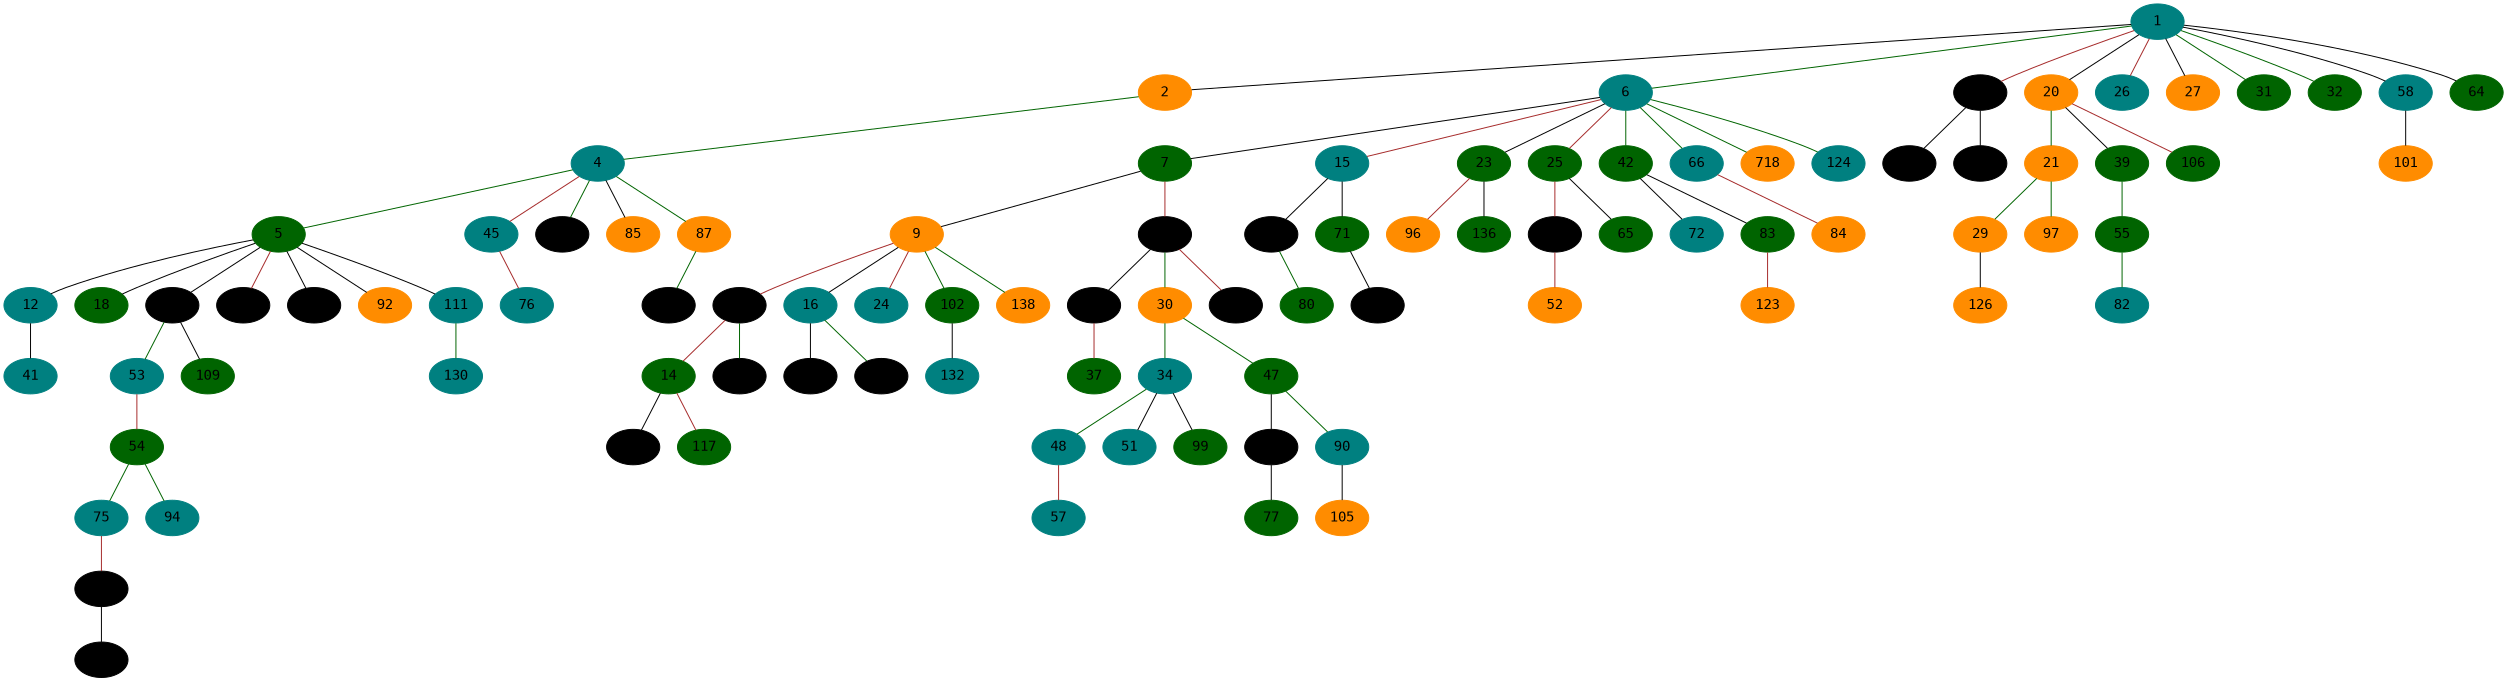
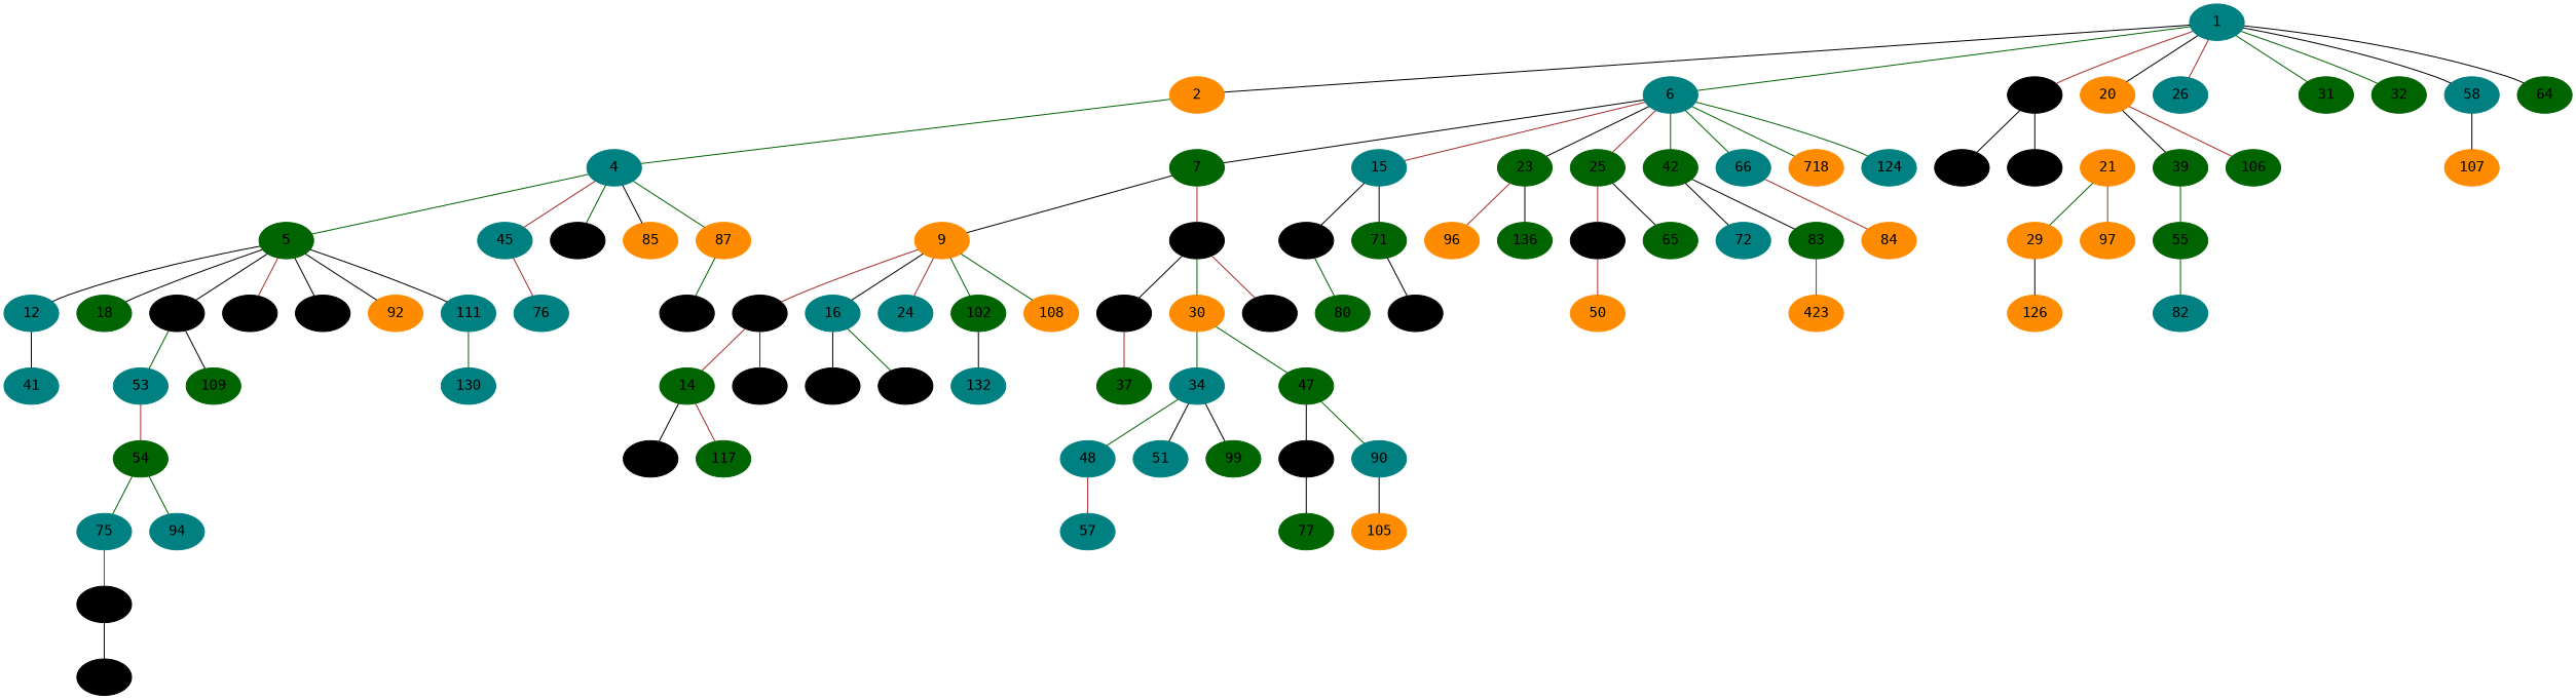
  graph {
    fontname="DejaVu Sans Mono"
    node [color=teal fontname="DejaVu Sans Mono" style=filled]
    edge [color=black fontname="DejaVu Sans Mono"]
    1 [super="+3"]
    2 [color=darkorange]
    6 [super="+11"]
    8 [color=black]
    20 [color=darkorange super="+110"]
    26
-   27 [color=darkorange]
    31 [color=darkgreen]
    32 [color=darkgreen super="+35"]
    58
    64 [color=darkgreen]
    4 [super="+28"]
    7 [color=darkgreen]
    15 [super="+49"]
    23 [color=darkgreen super="+137"]
    25 [color=darkgreen super="+100"]
    42 [color=darkgreen super="+60"]
    66 [super="+73"]
    n19 [color=darkorange label=718]
    124
    33 [color=black super="+120"]
    38 [color=black]
    21 [color=darkorange]
    39 [color=darkgreen]
    106 [color=darkgreen]
-   101 [color=darkorange]
+   101 [color=darkorange label=107]
    5 [color=darkgreen super="+13"]
    45
    67 [color=black super="+79"]
    85 [color=darkorange]
    87 [color=darkorange]
    12 [super="+40"]
    18 [color=darkgreen]
    44 [color=black super="+62"]
    81 [color=black super="+121"]
    89 [color=black super="+127"]
    92 [color=darkorange]
    111 [super="+129"]
    76 [super="+112"]
    95 [color=black super="+119"]
    41 [super="+138"]
    53
    109 [color=darkgreen]
    130
    9 [color=darkorange super="+63"]
    17 [color=black super="+74"]
    69 [color=black]
    71 [color=darkgreen super="+91"]
    96 [color=darkorange super="+134"]
    136 [color=darkgreen]
    46 [color=black]
    65 [color=darkgreen super="+125"]
    72 [super="+128"]
    83 [color=darkgreen]
    84 [color=darkorange]
    10 [color=black super="+22"]
    16 [super="+116"]
    24
    102 [color=darkgreen]
-   108 [color=darkorange label=138]
+   108 [color=darkorange]
    19 [color=black super="+107"]
    30 [color=darkorange super="+50"]
    122 [color=black]
    14 [color=darkgreen super="+61"]
    114 [color=black]
    43 [color=black]
    131 [color=black]
    132
    56 [color=black]
    117 [color=darkgreen]
    80 [color=darkgreen super="+86"]
    88 [color=black super="+93"]
    37 [color=darkgreen]
    34 [super="+36"]
    47 [color=darkgreen super="+59"]
    29 [color=darkorange]
    97 [color=darkorange super="+115"]
    55 [color=darkgreen]
    126 [color=darkorange super="+135"]
-   52 [color=darkorange]
+   52 [color=darkorange label=50]
    48 [super="+78"]
    51
    99 [color=darkgreen super="+139"]
    70 [color=black]
    90
    57 [super="+68"]
    82 [super="+113"]
-   123 [color=darkorange]
+   123 [color=darkorange label=423]
    54 [color=darkgreen super="+98"]
    77 [color=darkgreen super="+133"]
    105 [color=darkorange]
    75
    94
    103 [color=black]
    104 [color=black]
    1 -- 2
    1 -- 6 [color=darkgreen]
    1 -- 8 [color=brown]
    1 -- 20
    1 -- 26 [color=brown]
-   1 -- 27
    1 -- 31 [color=darkgreen]
    1 -- 32 [color=darkgreen]
    1 -- 58
    1 -- 64
    2 -- 4 [color=darkgreen]
    6 -- 7
    6 -- 15 [color=brown]
    6 -- 23
    6 -- 25 [color=brown]
    6 -- 42 [color=darkgreen]
    6 -- 66 [color=darkgreen]
    6 -- n19 [color=darkgreen]
    6 -- 124 [color=darkgreen]
    8 -- 33
    8 -- 38
-   20 -- 21 [color=darkgreen]
    20 -- 39
    20 -- 106 [color=brown]
    58 -- 101
    4 -- 5 [color=darkgreen]
    4 -- 45 [color=brown]
    4 -- 67 [color=darkgreen]
    4 -- 85
    4 -- 87 [color=darkgreen]
    7 -- 9
    7 -- 17 [color=brown]
    15 -- 69
    15 -- 71
    23 -- 96 [color=brown]
    23 -- 136
    25 -- 46 [color=brown]
    25 -- 65
    42 -- 72
    42 -- 83
    66 -- 84 [color=brown]
    21 -- 29 [color=darkgreen]
-   21 -- 97 [color=darkgreen]
+   21 -- 97 [color=brown]
    39 -- 55 [color=darkgreen]
    5 -- 12
    5 -- 18
    5 -- 44
    5 -- 81 [color=brown]
    5 -- 89
    5 -- 92
    5 -- 111
    45 -- 76 [color=brown]
    87 -- 95 [color=darkgreen]
    12 -- 41
    44 -- 53 [color=darkgreen]
    44 -- 109
    111 -- 130 [color=darkgreen]
    53 -- 54 [color=brown]
    9 -- 10 [color=brown]
    9 -- 16
    9 -- 24 [color=brown]
    9 -- 102 [color=darkgreen]
    9 -- 108 [color=darkgreen]
    17 -- 19
    17 -- 30 [color=darkgreen]
    17 -- 122 [color=brown]
    69 -- 80 [color=darkgreen]
    71 -- 88
    46 -- 52 [color=brown]
    83 -- 123 [color=brown]
    10 -- 14 [color=brown]
    10 -- 114 [color=darkgreen]
    16 -- 43
    16 -- 131 [color=darkgreen]
    102 -- 132
    19 -- 37 [color=brown]
    30 -- 34 [color=darkgreen]
    30 -- 47 [color=darkgreen]
    14 -- 56
    14 -- 117 [color=brown]
    34 -- 48 [color=darkgreen]
    34 -- 51
    34 -- 99
    47 -- 70
    47 -- 90 [color=darkgreen]
    29 -- 126
    55 -- 82 [color=darkgreen]
    48 -- 57 [color=brown]
    70 -- 77
    90 -- 105
    54 -- 75 [color=darkgreen]
    54 -- 94 [color=darkgreen]
    75 -- 103 [color=brown]
    103 -- 104
  }
